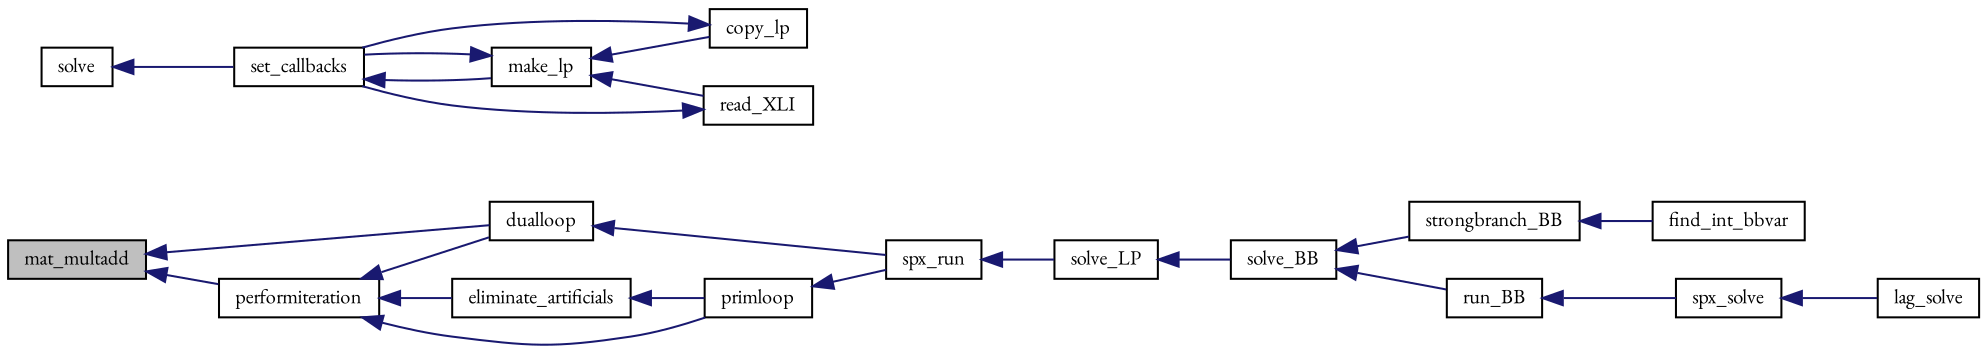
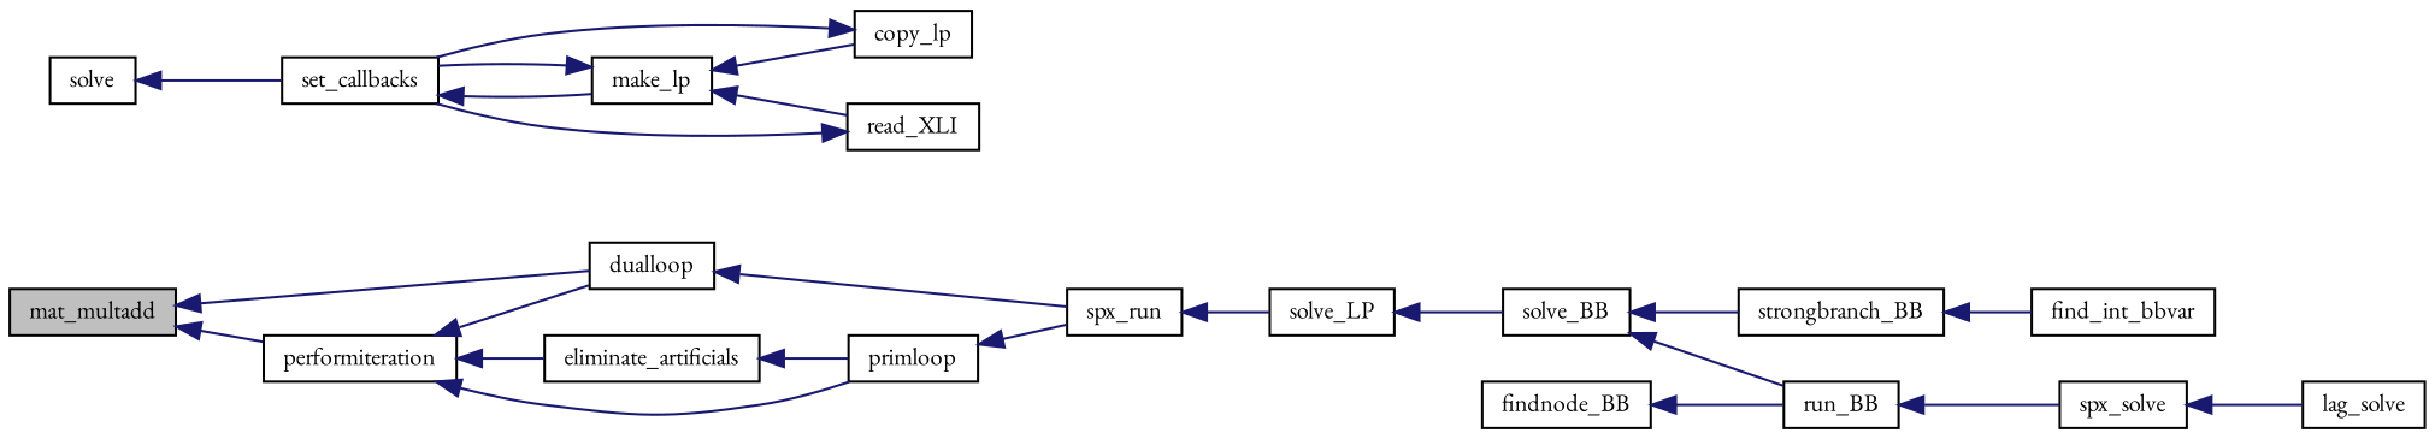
  digraph {
    fontname="EB Garamond"
    rankdir=LR
    node [color=black fillcolor=white fontname="EB Garamond" fontsize=10 shape=record style=filled]
    edge [color=midnightblue dir=back fontname="EB Garamond" fontsize=10 labelfontname=Helvetica labelfontsize=10 style=solid]
    n1 [fillcolor=grey75 fontcolor=black height=0.2 label=mat_multadd width=0.4]
    n2 [height=0.2 label=performiteration width=0.4]
    n3 [height=0.2 label=dualloop width=0.4]
    n4 [height=0.2 label=eliminate_artificials width=0.4]
    n5 [height=0.2 label=primloop width=0.4]
    n6 [height=0.2 label=spx_run width=0.4]
    n7 [height=0.2 label=solve_LP width=0.4]
    n8 [height=0.2 label=solve_BB width=0.4]
    n9 [height=0.2 label=strongbranch_BB width=0.4]
    n10 [height=0.2 label=run_BB width=0.4]
    n11 [height=0.2 label=find_int_bbvar width=0.4]
    n12 [height=0.2 label=spx_solve width=0.4]
+   n13 [height=0.2 label=findnode_BB width=0.4]
    n14 [height=0.2 label=lag_solve width=0.4]
    n15 [height=0.2 label=solve width=0.4]
    n16 [height=0.2 label=set_callbacks width=0.4]
    n17 [height=0.2 label=make_lp width=0.4]
    n18 [height=0.2 label=copy_lp width=0.4]
    n19 [height=0.2 label=read_XLI width=0.4]
    n1 -> n2
    n1 -> n3
    n2 -> n3
    n2 -> n4
    n2 -> n5
    n3 -> n6
    n4 -> n5
    n5 -> n6
    n6 -> n7
    n7 -> n8
    n8 -> n9
    n8 -> n10
    n9 -> n11
    n10 -> n12
    n12 -> n14
+   n13 -> n10
    n15 -> n16
    n16 -> n17
    n17 -> n16
    n17 -> n18
    n17 -> n19
    n18 -> n16
    n19 -> n16
  }
